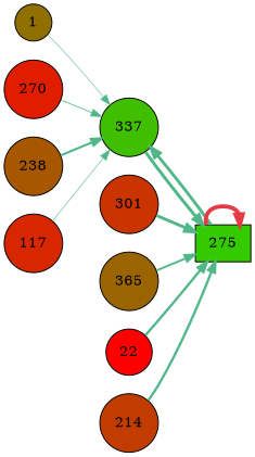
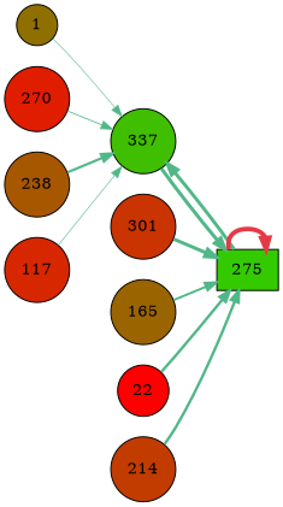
  digraph {
    rankdir=LR
    node [shape=circle style=filled]
    edge [color="#52b788" penwidth=3.00 style=solid]
    n1 [fillcolor="#8f6f00" label=1]
    n2 [fillcolor="#40be00" label=337]
    n3 [fillcolor="#33cb00" label=275 shape=box]
    n4 [fillcolor="#ca3400" label=301]
    n5 [fillcolor="#e11d00" label=270]
    n6 [fillcolor="#a75700" label=238]
-   n7 [fillcolor="#9a6400" label=365]
+   n7 [fillcolor="#9a6400" label=165]
    n8 [fillcolor="#d72700" label=117]
    n9 [fillcolor="#fe0000" label=22]
    n10 [fillcolor="#c23c00" label=214]
    n1 -> n2 [penwidth=0.56 style=bold]
    n2 -> n3 [penwidth=3.10]
    n3 -> n2
    n3 -> n3 [color="#e63946" penwidth=4.00]
    n4 -> n3
    n5 -> n2 [penwidth=0.82 style=bold]
    n6 -> n2 [penwidth=2.19]
    n7 -> n3 [penwidth=1.98 style=bold]
    n8 -> n2 [penwidth=0.61]
    n9 -> n3 [penwidth=2.43 style=bold]
    n10 -> n3 [penwidth=2.42]
  }
